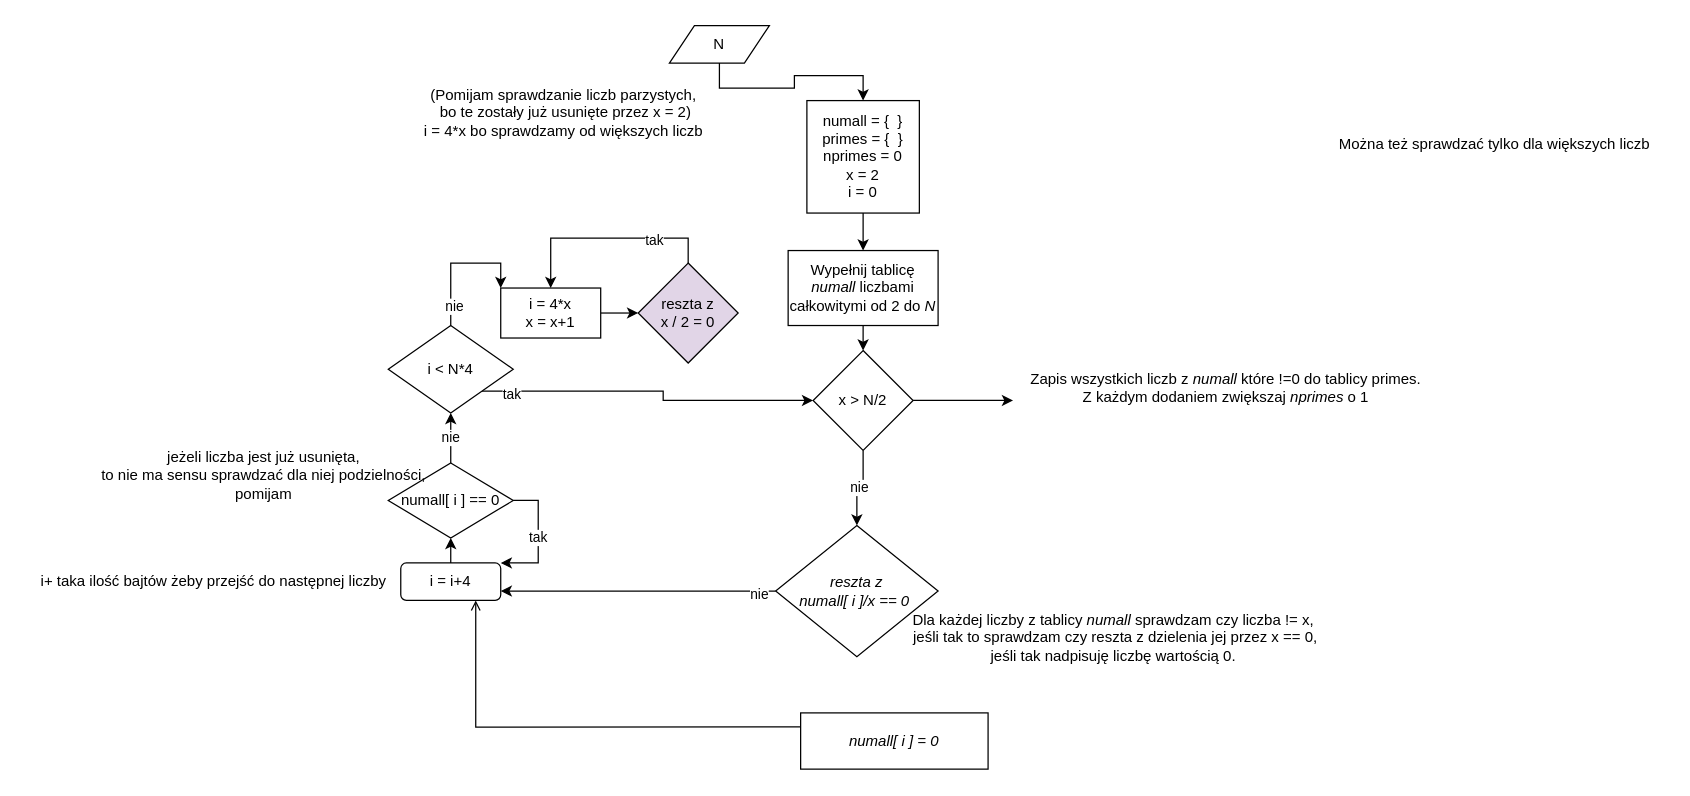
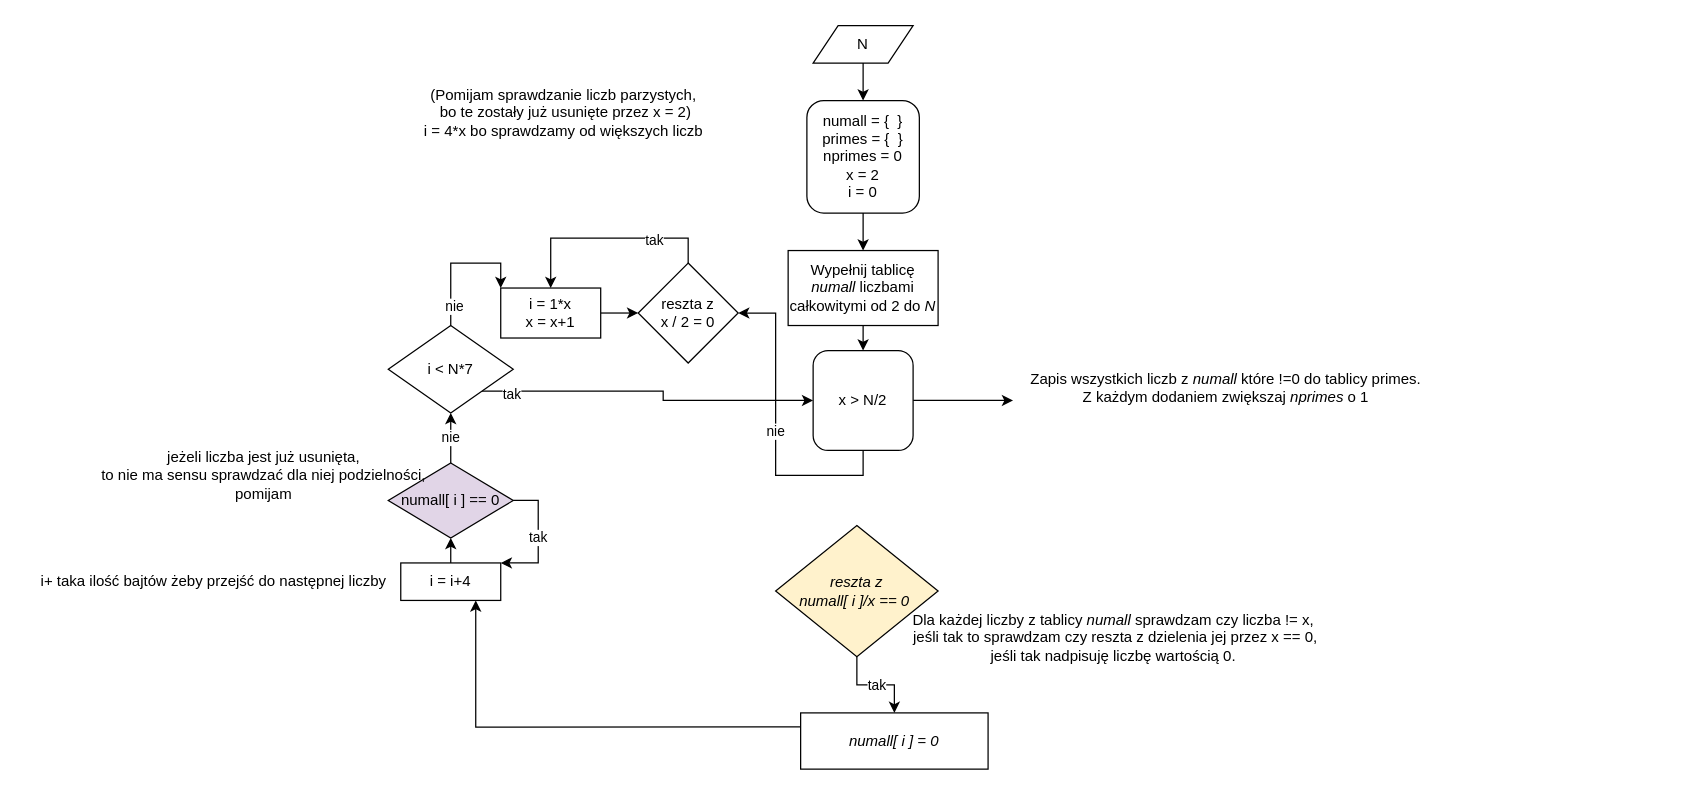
  <mxCell id="0" />
  <mxCell id="1" parent="0" />
  <mxCell id="2" style="edgeStyle=orthogonalEdgeStyle;rounded=0;orthogonalLoop=1;jettySize=auto;html=1;exitX=0.5;exitY=1;exitDx=0;exitDy=0;entryX=0.5;entryY=0;entryDx=0;entryDy=0;" parent="1" source="3" target="5" edge="1"><mxGeometry relative="1" as="geometry" /></mxCell>
- <mxCell id="3" value="N" style="shape=parallelogram;perimeter=parallelogramPerimeter;whiteSpace=wrap;html=1;fixedSize=1;" parent="1" vertex="1"><mxGeometry x="535" y="20" width="80" height="30" as="geometry" /></mxCell>
+ <mxCell id="3" value="N" style="shape=parallelogram;perimeter=parallelogramPerimeter;whiteSpace=wrap;html=1;fixedSize=1;" parent="1" vertex="1"><mxGeometry x="650" y="20" width="80" height="30" as="geometry" /></mxCell>
  <mxCell id="4" style="edgeStyle=orthogonalEdgeStyle;rounded=0;orthogonalLoop=1;jettySize=auto;html=1;exitX=0.5;exitY=1;exitDx=0;exitDy=0;" parent="1" source="5" target="7" edge="1"><mxGeometry relative="1" as="geometry" /></mxCell>
- <mxCell id="5" value="numall = {&amp;nbsp; }&lt;br&gt;primes = {&amp;nbsp; }&lt;br&gt;nprimes = 0&lt;br&gt;x = 2&lt;br&gt;i = 0" style="rounded=0;whiteSpace=wrap;html=1;" parent="1" vertex="1"><mxGeometry x="645" y="80" width="90" height="90" as="geometry" /></mxCell>
+ <mxCell id="5" value="numall = {&amp;nbsp; }&lt;br&gt;primes = {&amp;nbsp; }&lt;br&gt;nprimes = 0&lt;br&gt;x = 2&lt;br&gt;i = 0" style="whiteSpace=wrap;html=1;rounded=1;" parent="1" vertex="1"><mxGeometry x="645" y="80" width="90" height="90" as="geometry" /></mxCell>
  <mxCell id="6" style="edgeStyle=orthogonalEdgeStyle;rounded=0;orthogonalLoop=1;jettySize=auto;html=1;exitX=0.5;exitY=1;exitDx=0;exitDy=0;entryX=0.5;entryY=0;entryDx=0;entryDy=0;" parent="1" source="7" target="18" edge="1"><mxGeometry relative="1" as="geometry" /></mxCell>
  <mxCell id="7" value="Wypełnij tablicę &lt;i&gt;numall&lt;/i&gt;&amp;nbsp;liczbami całkowitymi od 2 do &lt;i&gt;N&lt;/i&gt;" style="rounded=0;whiteSpace=wrap;html=1;" parent="1" vertex="1"><mxGeometry x="630" y="200" width="120" height="60" as="geometry" /></mxCell>
- <mxCell id="9" style="edgeStyle=orthogonalEdgeStyle;rounded=0;orthogonalLoop=1;jettySize=auto;html=1;exitX=0;exitY=0.5;exitDx=0;exitDy=0;entryX=1;entryY=0.75;entryDx=0;entryDy=0;" parent="1" source="11" target="15" edge="1"><mxGeometry relative="1" as="geometry"><mxPoint x="380" y="460" as="targetPoint" /></mxGeometry></mxCell>
- <mxCell id="10" value="nie" style="edgeLabel;html=1;align=center;verticalAlign=middle;resizable=0;points=[];" parent="9" vertex="1" connectable="0"><mxGeometry x="-0.877" y="2" relative="1" as="geometry"><mxPoint as="offset" /></mxGeometry></mxCell>
- <mxCell id="11" value="&lt;i&gt;reszta z &lt;br&gt;numall[ i ]/x == 0&amp;nbsp;&lt;/i&gt;" style="rhombus;whiteSpace=wrap;html=1;" parent="1" vertex="1"><mxGeometry x="620" y="420" width="130" height="105" as="geometry" /></mxCell>
- <mxCell id="12" style="edgeStyle=orthogonalEdgeStyle;rounded=0;orthogonalLoop=1;jettySize=auto;html=1;exitX=0;exitY=0.25;exitDx=0;exitDy=0;entryX=0.75;entryY=1;entryDx=0;entryDy=0;endArrow=open;" parent="1" source="13" target="15" edge="1"><mxGeometry relative="1" as="geometry"><mxPoint x="360" y="460" as="targetPoint" /></mxGeometry></mxCell>
+ <mxCell id="8" value="tak" style="edgeStyle=orthogonalEdgeStyle;rounded=0;orthogonalLoop=1;jettySize=auto;html=1;exitX=0.5;exitY=1;exitDx=0;exitDy=0;entryX=0.5;entryY=0;entryDx=0;entryDy=0;" parent="1" source="11" target="13" edge="1"><mxGeometry relative="1" as="geometry" /></mxCell>
+ <mxCell id="11" value="&lt;i&gt;reszta z &lt;br&gt;numall[ i ]/x == 0&amp;nbsp;&lt;/i&gt;" style="rhombus;whiteSpace=wrap;html=1;fillColor=#fff2cc;" parent="1" vertex="1"><mxGeometry x="620" y="420" width="130" height="105" as="geometry" /></mxCell>
+ <mxCell id="12" style="edgeStyle=orthogonalEdgeStyle;rounded=0;orthogonalLoop=1;jettySize=auto;html=1;exitX=0;exitY=0.25;exitDx=0;exitDy=0;entryX=0.75;entryY=1;entryDx=0;entryDy=0;" parent="1" source="13" target="15" edge="1"><mxGeometry relative="1" as="geometry"><mxPoint x="360" y="460" as="targetPoint" /></mxGeometry></mxCell>
  <mxCell id="13" value="&lt;i&gt;numall[ i ] = 0&lt;/i&gt;" style="rounded=0;whiteSpace=wrap;html=1;" parent="1" vertex="1"><mxGeometry x="640" y="570" width="150" height="45" as="geometry" /></mxCell>
  <mxCell id="14" style="edgeStyle=orthogonalEdgeStyle;rounded=0;orthogonalLoop=1;jettySize=auto;html=1;exitX=0.5;exitY=0;exitDx=0;exitDy=0;entryX=0.5;entryY=1;entryDx=0;entryDy=0;" edge="1" parent="1" source="15" target="36"><mxGeometry relative="1" as="geometry" /></mxCell>
- <mxCell id="15" value="i = i+4" style="whiteSpace=wrap;html=1;rounded=1;" parent="1" vertex="1"><mxGeometry x="320" y="450" width="80" height="30" as="geometry" /></mxCell>
+ <mxCell id="15" value="i = i+4" style="rounded=0;whiteSpace=wrap;html=1;" parent="1" vertex="1"><mxGeometry x="320" y="450" width="80" height="30" as="geometry" /></mxCell>
  <mxCell id="16" style="edgeStyle=orthogonalEdgeStyle;rounded=0;orthogonalLoop=1;jettySize=auto;html=1;exitX=1;exitY=0.5;exitDx=0;exitDy=0;" parent="1" source="18" edge="1"><mxGeometry relative="1" as="geometry"><mxPoint x="810" y="320" as="targetPoint" /></mxGeometry></mxCell>
- <mxCell id="17" value="nie" style="edgeStyle=orthogonalEdgeStyle;rounded=0;orthogonalLoop=1;jettySize=auto;html=1;exitX=0.5;exitY=1;exitDx=0;exitDy=0;entryX=0.5;entryY=0;entryDx=0;entryDy=0;" edge="1" parent="1" source="18" target="11"><mxGeometry relative="1" as="geometry" /></mxCell>
- <mxCell id="18" value="x &amp;gt; N/2" style="rhombus;whiteSpace=wrap;html=1;" parent="1" vertex="1"><mxGeometry x="650" y="280" width="80" height="80" as="geometry" /></mxCell>
+ <mxCell id="17" value="nie" style="edgeStyle=orthogonalEdgeStyle;rounded=0;orthogonalLoop=1;jettySize=auto;html=1;exitX=0.5;exitY=1;exitDx=0;exitDy=0;" edge="1" parent="1" source="18" target="30"><mxGeometry relative="1" as="geometry" /></mxCell>
+ <mxCell id="18" value="x &amp;gt; N/2" style="whiteSpace=wrap;html=1;rounded=1;" parent="1" vertex="1"><mxGeometry x="650" y="280" width="80" height="80" as="geometry" /></mxCell>
  <mxCell id="19" style="edgeStyle=orthogonalEdgeStyle;rounded=0;orthogonalLoop=1;jettySize=auto;html=1;exitX=1;exitY=1;exitDx=0;exitDy=0;entryX=0;entryY=0.5;entryDx=0;entryDy=0;" parent="1" source="23" target="18" edge="1"><mxGeometry relative="1" as="geometry" /></mxCell>
  <mxCell id="20" value="tak" style="edgeLabel;html=1;align=center;verticalAlign=middle;resizable=0;points=[];" parent="19" vertex="1" connectable="0"><mxGeometry x="-0.829" y="-2" relative="1" as="geometry"><mxPoint as="offset" /></mxGeometry></mxCell>
  <mxCell id="21" style="edgeStyle=orthogonalEdgeStyle;rounded=0;orthogonalLoop=1;jettySize=auto;html=1;exitX=0.5;exitY=0;exitDx=0;exitDy=0;entryX=0;entryY=0;entryDx=0;entryDy=0;" edge="1" parent="1" source="23" target="27"><mxGeometry relative="1" as="geometry" /></mxCell>
  <mxCell id="22" value="nie" style="edgeLabel;html=1;align=center;verticalAlign=middle;resizable=0;points=[];" vertex="1" connectable="0" parent="21"><mxGeometry x="-0.717" y="-2" relative="1" as="geometry"><mxPoint as="offset" /></mxGeometry></mxCell>
- <mxCell id="23" value="i &amp;lt; N*4" style="rhombus;whiteSpace=wrap;html=1;" parent="1" vertex="1"><mxGeometry x="310" y="260" width="100" height="70" as="geometry" /></mxCell>
+ <mxCell id="23" value="i &amp;lt; N*7" style="rhombus;whiteSpace=wrap;html=1;" parent="1" vertex="1"><mxGeometry x="310" y="260" width="100" height="70" as="geometry" /></mxCell>
  <mxCell id="24" value="(Pomijam sprawdzanie liczb parzystych,&lt;br&gt;&amp;nbsp;bo te zostały już usunięte przez x = 2)&lt;br&gt;i = 4*x bo sprawdzamy od większych liczb" style="text;html=1;align=center;verticalAlign=middle;resizable=0;points=[];autosize=1;strokeColor=none;fillColor=none;" parent="1" vertex="1"><mxGeometry x="325" y="60" width="250" height="60" as="geometry" /></mxCell>
  <mxCell id="25" value="Dla każdej liczby z tablicy&amp;nbsp;&lt;i style=&quot;&quot;&gt;numall&amp;nbsp;&lt;/i&gt;&lt;span style=&quot;&quot;&gt;sprawdzam czy liczba != x,&lt;/span&gt;&lt;br style=&quot;&quot;&gt;&lt;span style=&quot;&quot;&gt;&amp;nbsp;jeśli tak to sprawdzam czy reszta z dzielenia jej przez x == 0, &lt;br&gt;jeśli tak nadpisuję liczbę wartością 0.&lt;/span&gt;" style="text;html=1;align=center;verticalAlign=middle;resizable=0;points=[];autosize=1;strokeColor=none;fillColor=none;" parent="1" vertex="1"><mxGeometry x="715" y="480" width="350" height="60" as="geometry" /></mxCell>
  <mxCell id="26" style="edgeStyle=orthogonalEdgeStyle;rounded=0;orthogonalLoop=1;jettySize=auto;html=1;exitX=1;exitY=0.5;exitDx=0;exitDy=0;entryX=0;entryY=0.5;entryDx=0;entryDy=0;" parent="1" source="27" target="30" edge="1"><mxGeometry relative="1" as="geometry" /></mxCell>
- <mxCell id="27" value="i = 4*x&lt;br&gt;x = x+1" style="rounded=0;whiteSpace=wrap;html=1;" parent="1" vertex="1"><mxGeometry x="400" y="230" width="80" height="40" as="geometry" /></mxCell>
+ <mxCell id="27" value="i = 1*x&lt;br&gt;x = x+1" style="rounded=0;whiteSpace=wrap;html=1;" parent="1" vertex="1"><mxGeometry x="400" y="230" width="80" height="40" as="geometry" /></mxCell>
  <mxCell id="28" style="edgeStyle=orthogonalEdgeStyle;rounded=0;orthogonalLoop=1;jettySize=auto;html=1;exitX=0.5;exitY=0;exitDx=0;exitDy=0;entryX=0.5;entryY=0;entryDx=0;entryDy=0;" parent="1" source="30" target="27" edge="1"><mxGeometry relative="1" as="geometry" /></mxCell>
  <mxCell id="29" value="tak" style="edgeLabel;html=1;align=center;verticalAlign=middle;resizable=0;points=[];" parent="28" vertex="1" connectable="0"><mxGeometry x="-0.44" y="1" relative="1" as="geometry"><mxPoint as="offset" /></mxGeometry></mxCell>
- <mxCell id="30" value="reszta z&lt;br&gt;x / 2 = 0" style="rhombus;whiteSpace=wrap;html=1;fillColor=#e1d5e7;" parent="1" vertex="1"><mxGeometry x="510" y="210" width="80" height="80" as="geometry" /></mxCell>
+ <mxCell id="30" value="reszta z&lt;br&gt;x / 2 = 0" style="rhombus;whiteSpace=wrap;html=1;" parent="1" vertex="1"><mxGeometry x="510" y="210" width="80" height="80" as="geometry" /></mxCell>
  <mxCell id="31" value="Zapis wszystkich liczb z &lt;i&gt;numall&lt;/i&gt;&amp;nbsp;które !=0 do tablicy primes.&lt;br&gt;Z każdym dodaniem zwiększaj &lt;i&gt;nprimes&lt;/i&gt;&amp;nbsp;o 1" style="text;html=1;align=center;verticalAlign=middle;resizable=0;points=[];autosize=1;strokeColor=none;fillColor=none;" parent="1" vertex="1"><mxGeometry x="810" y="290" width="340" height="40" as="geometry" /></mxCell>
- <mxCell id="32" value="Można też sprawdzać tylko dla większych liczb" style="text;html=1;align=center;verticalAlign=middle;resizable=0;points=[];autosize=1;strokeColor=none;fillColor=none;" parent="1" vertex="1"><mxGeometry x="1060" y="100" width="270" height="30" as="geometry" /></mxCell>
  <mxCell id="33" value="i+ taka ilość bajtów żeby przejść do następnej liczby" style="text;html=1;align=center;verticalAlign=middle;resizable=0;points=[];autosize=1;strokeColor=none;fillColor=none;" parent="1" vertex="1"><mxGeometry x="20" y="450" width="300" height="30" as="geometry" /></mxCell>
  <mxCell id="34" value="tak" style="edgeStyle=orthogonalEdgeStyle;rounded=0;orthogonalLoop=1;jettySize=auto;html=1;exitX=1;exitY=0.5;exitDx=0;exitDy=0;entryX=1;entryY=0;entryDx=0;entryDy=0;" edge="1" parent="1" source="36" target="15"><mxGeometry relative="1" as="geometry" /></mxCell>
  <mxCell id="35" value="nie" style="edgeStyle=orthogonalEdgeStyle;rounded=0;orthogonalLoop=1;jettySize=auto;html=1;exitX=0.5;exitY=0;exitDx=0;exitDy=0;entryX=0.5;entryY=1;entryDx=0;entryDy=0;" edge="1" parent="1" source="36" target="23"><mxGeometry relative="1" as="geometry" /></mxCell>
- <mxCell id="36" value="numall[ i ] == 0" style="rhombus;whiteSpace=wrap;html=1;" vertex="1" parent="1"><mxGeometry x="310" y="370" width="100" height="60" as="geometry" /></mxCell>
+ <mxCell id="36" value="numall[ i ] == 0" style="rhombus;whiteSpace=wrap;html=1;fillColor=#e1d5e7;" vertex="1" parent="1"><mxGeometry x="310" y="370" width="100" height="60" as="geometry" /></mxCell>
  <mxCell id="37" value="jeżeli liczba jest już usunięta,&lt;br&gt;to nie ma sensu sprawdzać dla niej podzielności,&lt;br&gt;pomijam" style="text;html=1;align=center;verticalAlign=middle;resizable=0;points=[];autosize=1;strokeColor=none;fillColor=none;" vertex="1" parent="1"><mxGeometry x="70" y="350" width="280" height="60" as="geometry" /></mxCell>
